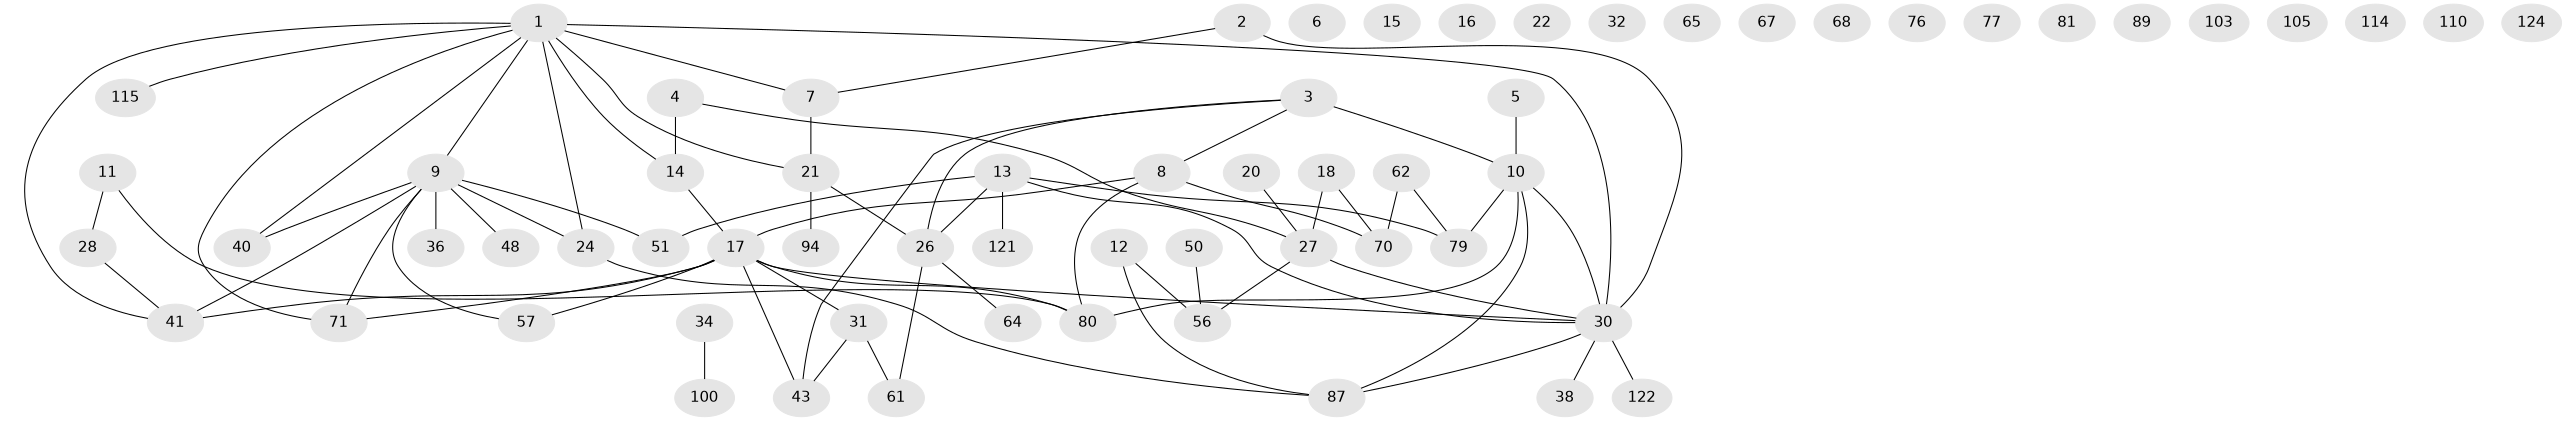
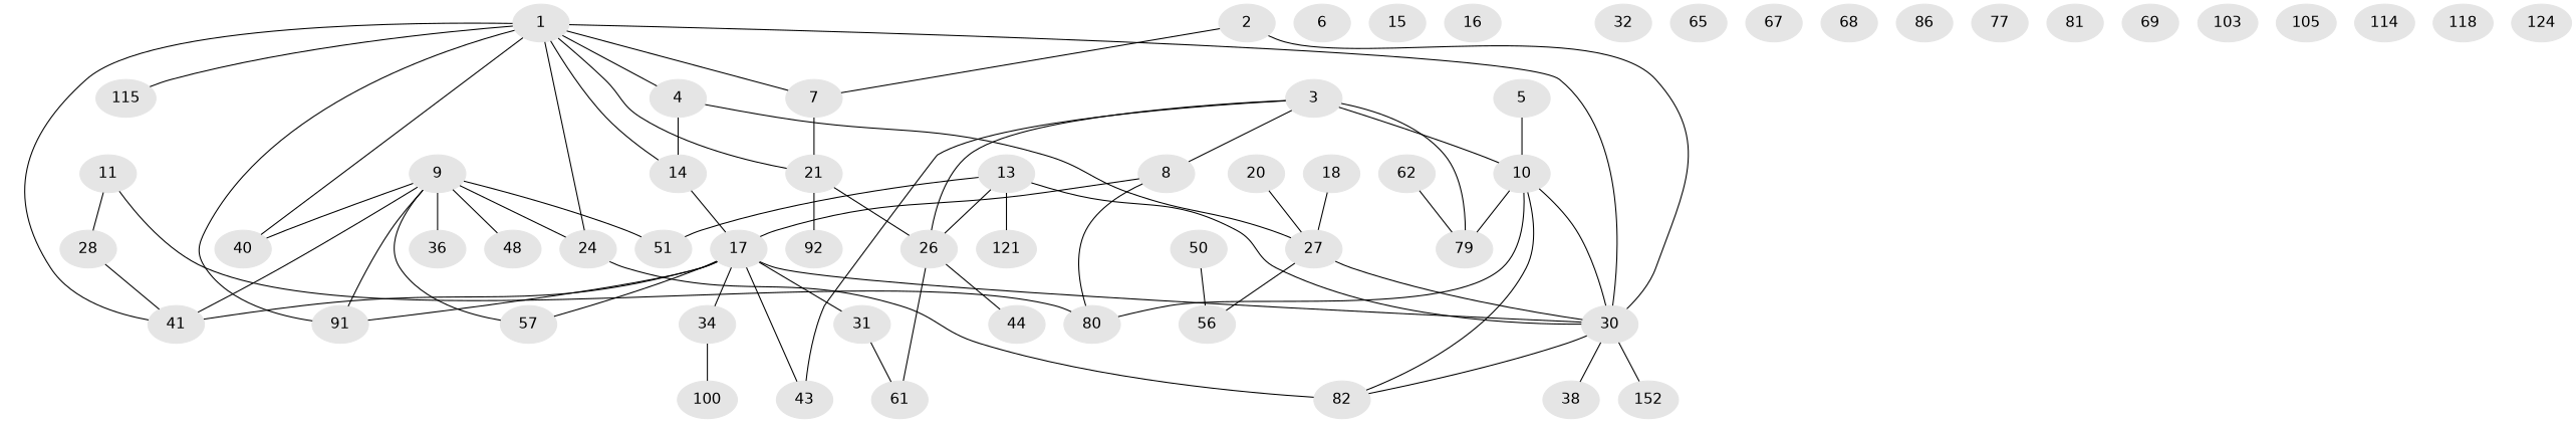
  graph {
    fontname="DejaVu Sans"
    node [color=gray90 fontname="DejaVu Sans" style=filled]
    edge [fontname="DejaVu Sans"]
    1 [super="+94+110+25"]
    4 [super="+39"]
    7
    14 [super="+95"]
    21 [super="+66"]
    24 [super="+29"]
    30 [super="+58+69+55+125"]
    40 [super="+93"]
    41
-   71
+   71 [label=91]
    115 [super="+126"]
    27 [super="+99"]
    10 [super="+88+37"]
    5
    17 [super="+106+108"]
    26 [super="+52+45"]
-   92 [label=94]
-   87
+   92
+   87 [label=82]
    38
-   122 [super="+128"]
+   122 [super="+128" label=152]
    2 [super="+85"]
    3 [super="+19"]
    8 [super="+84"]
    43
-   70 [super="+72"]
    80
    79
-   44 [super="+112" label=64]
+   44 [super="+112"]
    61 [super="+111"]
    56
    6
    57
    31 [super="+73"]
    34 [super="+75+97"]
    9 [super="+91+59+23+35"]
    36
    48
    51 [super="+63"]
    28 [super="+33"]
    11
-   12 [super="+120+104"]
    13 [super="+49+42"]
    121
    15
    16
    100
    18 [super="+47"]
    20 [super="+53"]
-   22
    32
    50
    62 [super="+83+96"]
    65
    67
    68
-   76
+   76 [label=86]
    77
    81
-   89
+   89 [label=69]
    103
    105
    114
-   118 [label=110]
+   118
    124
-   1 -- 9 [weight=2]
+   1 -- 4 [weight=2]
    1 -- 7
    1 -- 14
    1 -- 21
    1 -- 24
    1 -- 30
    1 -- 40
    1 -- 41
    1 -- 71
    1 -- 115
    4 -- 14
    4 -- 27
    7 -- 21
    14 -- 17
    21 -- 26
    21 -- 92
    24 -- 87
    30 -- 87
    30 -- 38
    30 -- 122
    27 -- 30
    27 -- 56
    10 -- 30
    10 -- 87
    10 -- 80
    10 -- 79
    5 -- 10
    17 -- 30
    17 -- 41
    17 -- 71
    17 -- 43
    17 -- 57
    17 -- 31
-   17 -- 80
+   17 -- 34
    26 -- 44
    26 -- 61
    2 -- 7
    2 -- 30
    3 -- 10 [weight=2]
    3 -- 26
    3 -- 8
    3 -- 43
    8 -- 17
-   8 -- 70
    8 -- 80
-   31 -- 43
    31 -- 61
    34 -- 100
    9 -- 24
    9 -- 40
    9 -- 41
    9 -- 71 [weight=2]
    9 -- 57
    9 -- 36
    9 -- 48
    9 -- 51
    28 -- 41
    11 -- 80
    11 -- 28
-   12 -- 87
-   12 -- 56
    13 -- 30
    13 -- 26
-   13 -- 79
+   3 -- 79
    13 -- 51
    13 -- 121
    18 -- 27
-   18 -- 70
    20 -- 27
    50 -- 56
-   62 -- 70
    62 -- 79
  }
